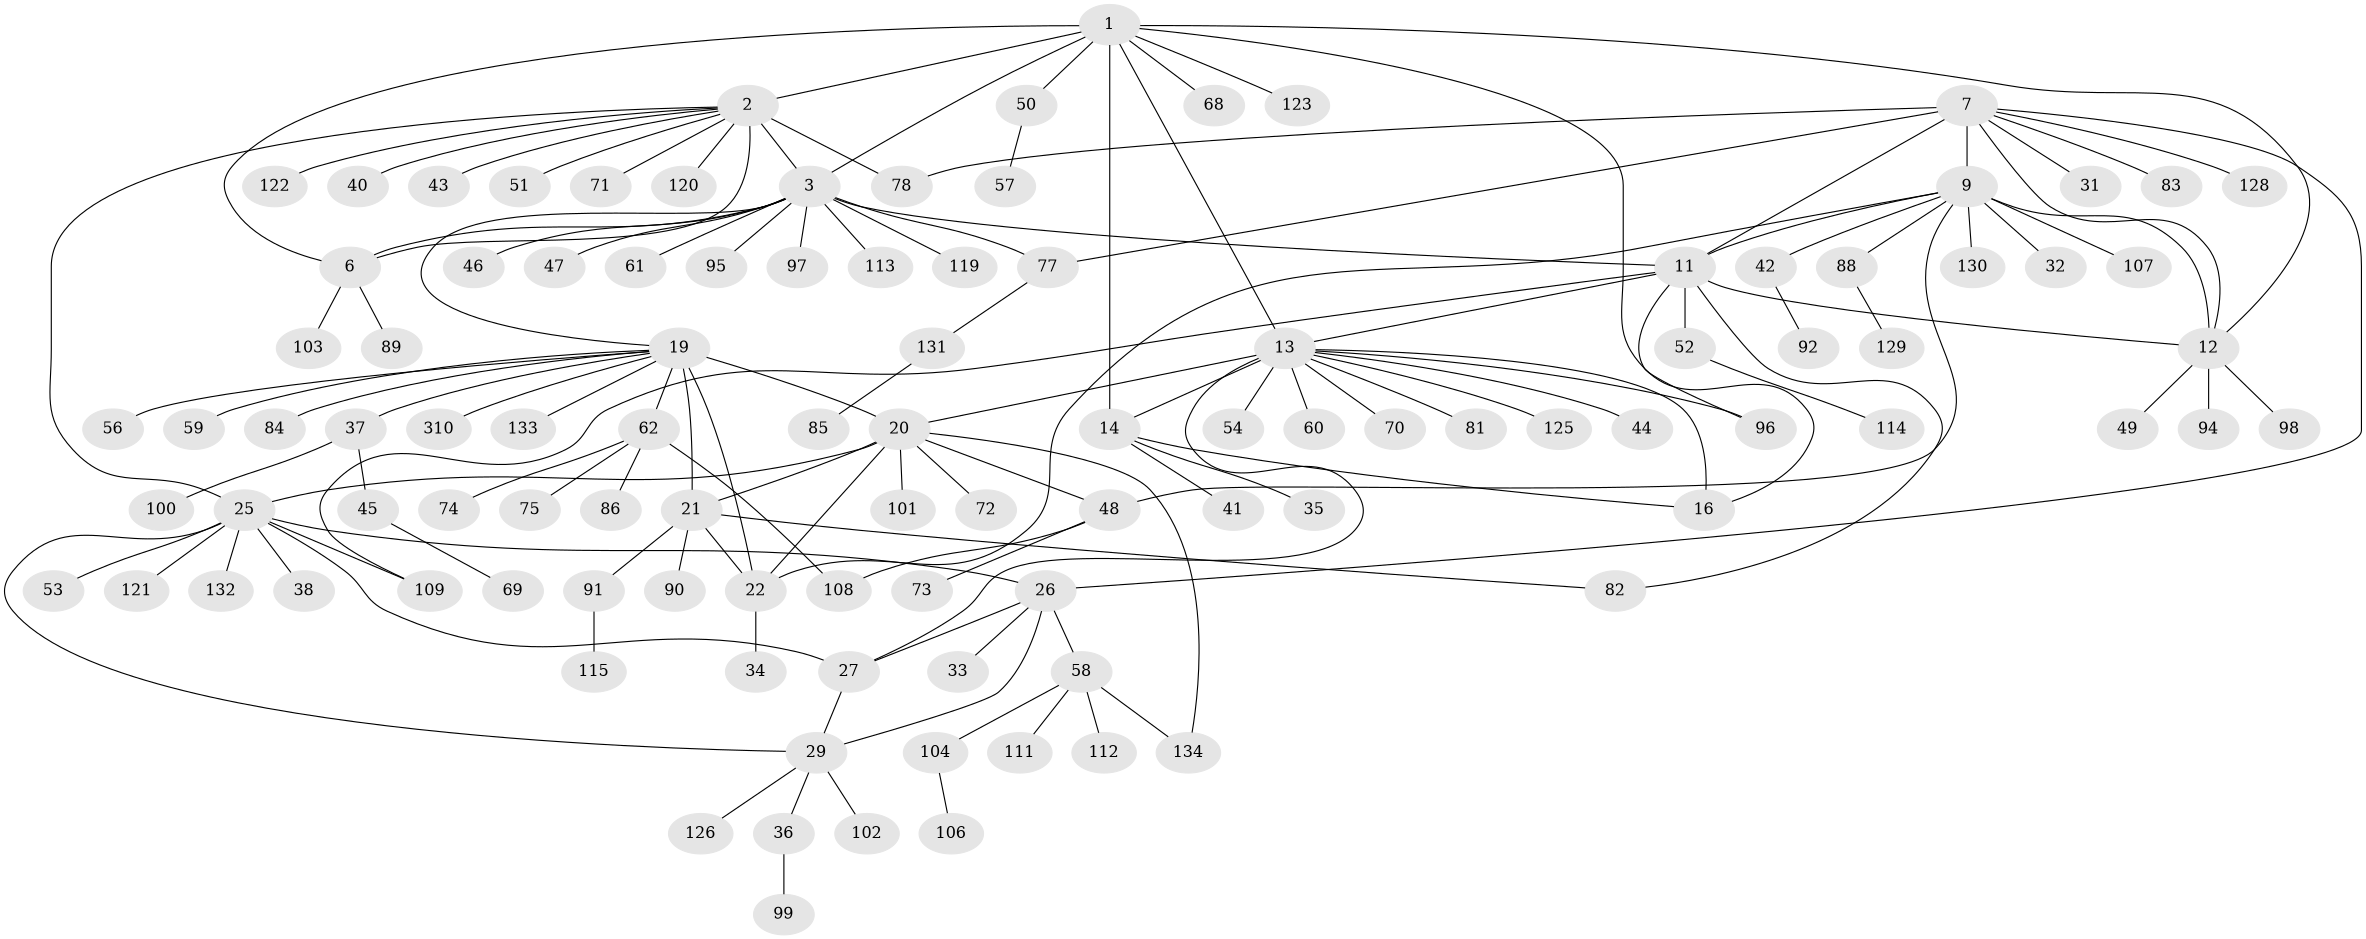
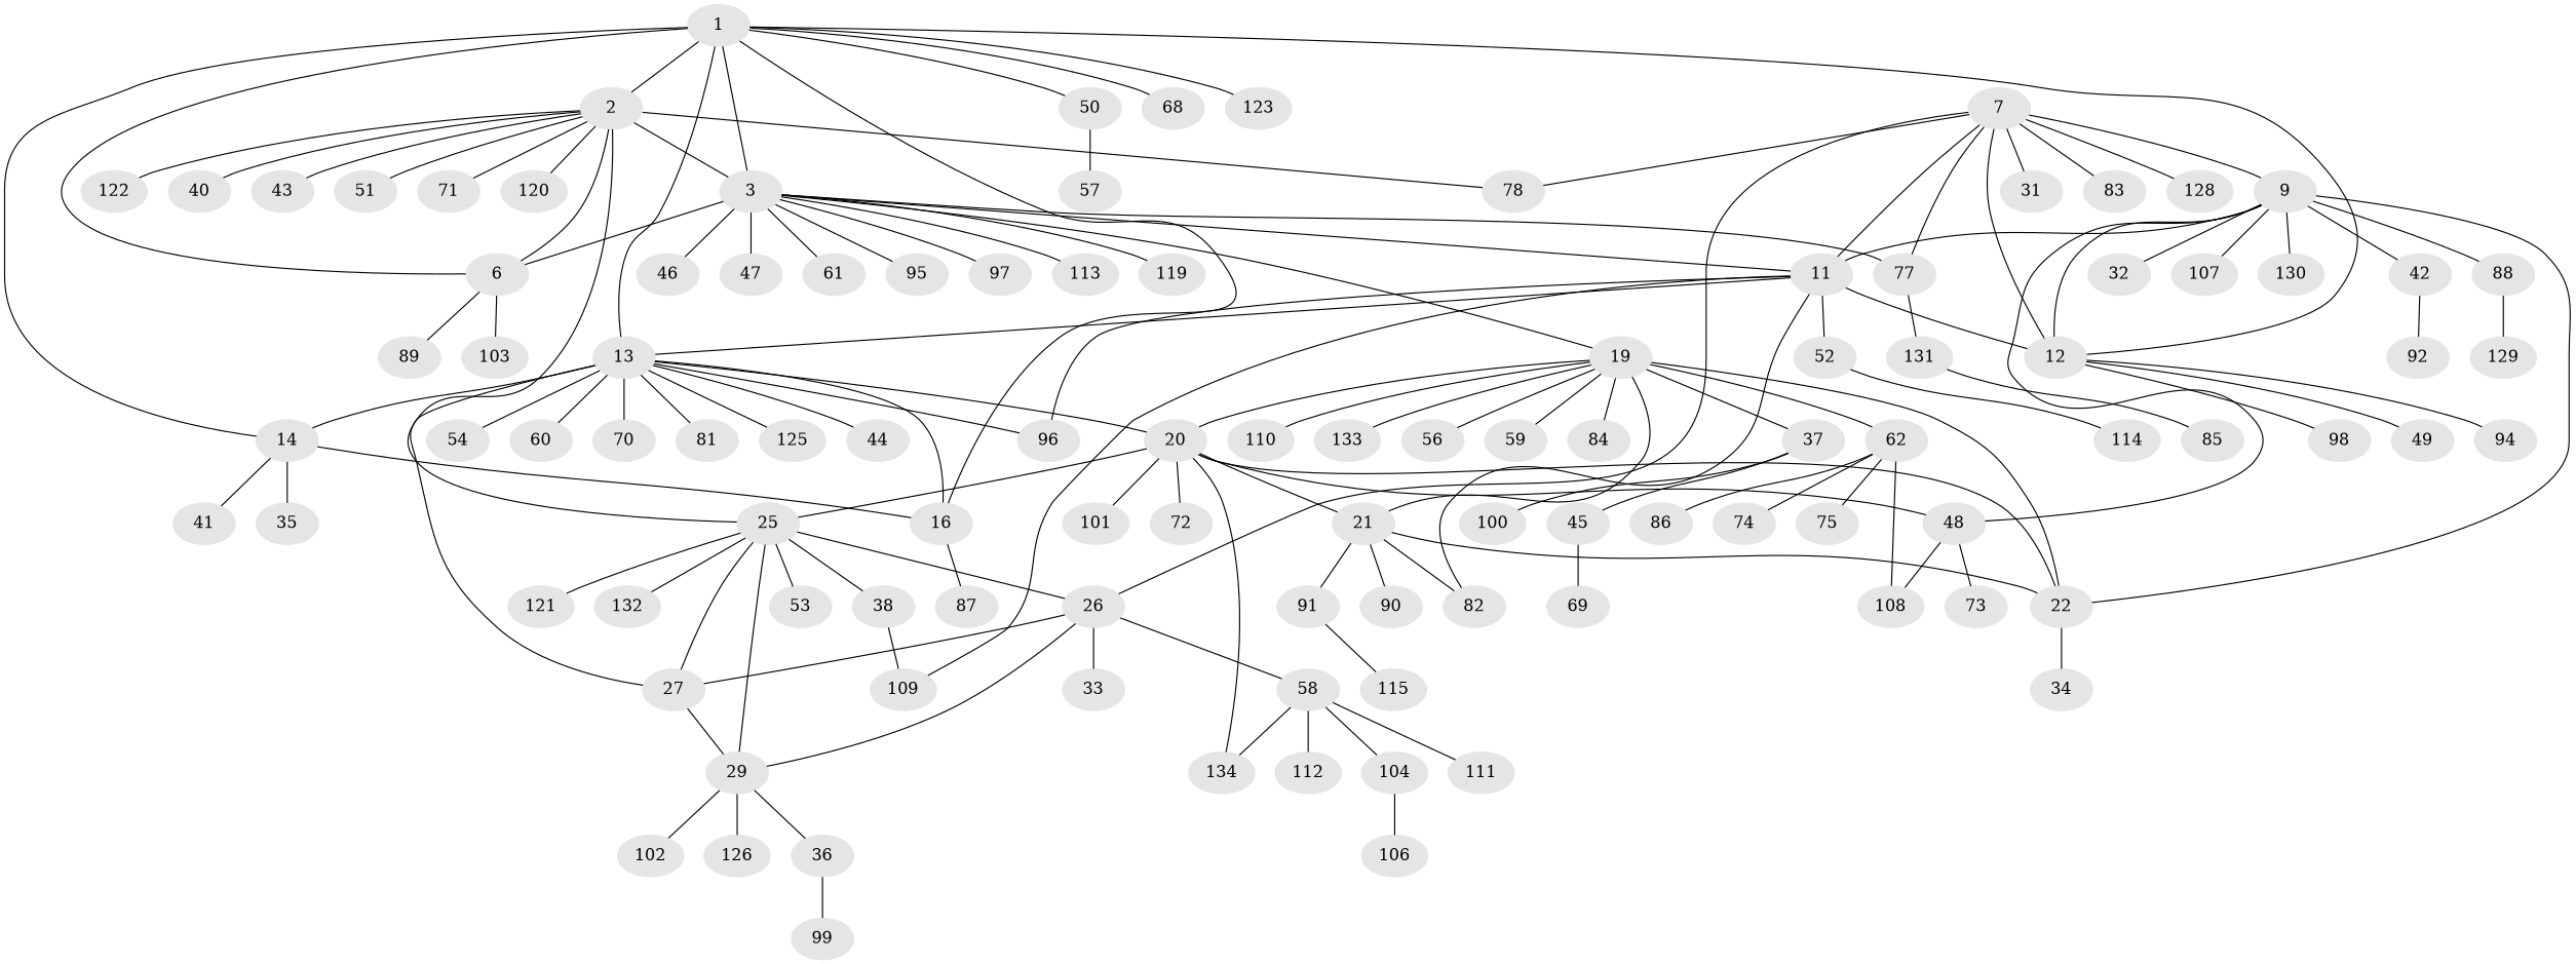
  graph {
    node [color=gray90 style=filled]
    1 [super="+15"]
    2 [super="+5"]
    3 [super="+4"]
    6 [super="+76"]
    12 [super="+63"]
    13 [super="+18"]
    14 [super="+17"]
    16 [super="+127"]
    50
    68
    123
    25 [super="+30"]
    40 [super="+118"]
    43
    51 [super="+117"]
    71
    78
    120
    122
    11 [super="+39"]
    19 [super="+24"]
    46
    47
    61
    77
    95
    97
    n28 [label=113]
    119
    89
    103
    49 [super="+80"]
    94
    98
    96
    20 [super="+113"]
    27
    44
    54
    60
    70
    81
    125
    35
    41
+   87
    57
    26 [super="+28"]
    109
    29 [super="+66"]
    38
    53
    121
    132
    52
    82
    22 [super="+23"]
    21 [super="+65"]
    37 [super="+79"]
    56
    59
    62 [super="+67"]
    84
-   110 [label=310]
+   110
    133
    131
    7 [super="+8"]
    9 [super="+10"]
    31
    83
    128
    32
    42 [super="+105"]
    48 [super="+55"]
    88
    107
    130
    33
    58 [super="+93"]
    34
    92
    73
    108
    129
    114
    72
    101 [super="+124"]
    134
    90
    91
    45
    100
    74
    75
    86
    115
    36
    102
    126
    104
    111
    112
    99
    69
    106
    85
    1 -- 2 [weight=2]
    1 -- 3 [weight=2]
    1 -- 6
    1 -- 12
    1 -- 13 [weight=2]
    1 -- 14 [weight=2]
    1 -- 16
    1 -- 50
    1 -- 68
    1 -- 123
    2 -- 3 [weight=4]
    2 -- 6 [weight=2]
    2 -- 25
    2 -- 40
    2 -- 43
    2 -- 51
    2 -- 71
    2 -- 78
    2 -- 120
    2 -- 122
    3 -- 6 [weight=2]
    3 -- 11
    3 -- 19
    3 -- 46
    3 -- 47
    3 -- 61
    3 -- 77
    3 -- 95
    3 -- 97
    3 -- n28
    3 -- 119
    6 -- 89
    6 -- 103
    12 -- 49
    12 -- 94
    12 -- 98
    13 -- 14 [weight=4]
    13 -- 16 [weight=2]
    13 -- 96
    13 -- 20
    13 -- 27
    13 -- 44
    13 -- 54
    13 -- 60
    13 -- 70
    13 -- 81
    13 -- 125
    14 -- 16 [weight=2]
    14 -- 35
    14 -- 41
+   16 -- 87
    50 -- 57
    25 -- 27 [weight=2]
    25 -- 26 [weight=4]
-   25 -- 109
+   38 -- 109
    25 -- 29 [weight=2]
    25 -- 38
    25 -- 53
    25 -- 121
    25 -- 132
    11 -- 12
    11 -- 13
    11 -- 96
    11 -- 109
    11 -- 52
    11 -- 82
    19 -- 20 [weight=2]
    19 -- 22 [weight=4]
    19 -- 21 [weight=2]
    19 -- 37
    19 -- 56
    19 -- 59
    19 -- 62
    19 -- 84
    19 -- 110
    19 -- 133
    77 -- 131
    20 -- 25
    20 -- 22 [weight=2]
    20 -- 21
    20 -- 48
    20 -- 72
    20 -- 101
    20 -- 134
    27 -- 29
    26 -- 27 [weight=2]
    26 -- 29 [weight=2]
    26 -- 33
    26 -- 58
    29 -- 36
    29 -- 102
    29 -- 126
    52 -- 114
    22 -- 34
    21 -- 82
    21 -- 22 [weight=2]
    21 -- 90
    21 -- 91
    37 -- 45
    37 -- 100
    62 -- 108
    62 -- 74
    62 -- 75
    62 -- 86
    131 -- 85
    7 -- 12 [weight=2]
    7 -- 78
    7 -- 11 [weight=2]
    7 -- 77
    7 -- 26
    7 -- 9 [weight=4]
    7 -- 31
    7 -- 83
    7 -- 128
    9 -- 12 [weight=2]
    9 -- 11 [weight=2]
    9 -- 22
    9 -- 32
    9 -- 42
    9 -- 48
    9 -- 88
    9 -- 107
    9 -- 130
    42 -- 92
    48 -- 73
    48 -- 108
    88 -- 129
    58 -- 134
    58 -- 104
    58 -- 111
    58 -- 112
    91 -- 115
    45 -- 69
    36 -- 99
    104 -- 106
  }
